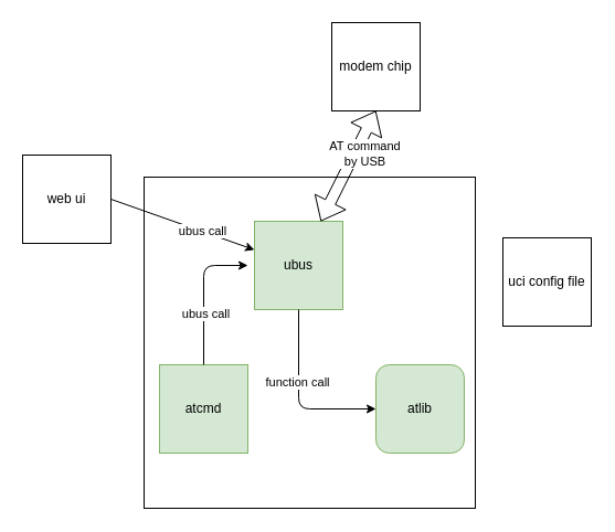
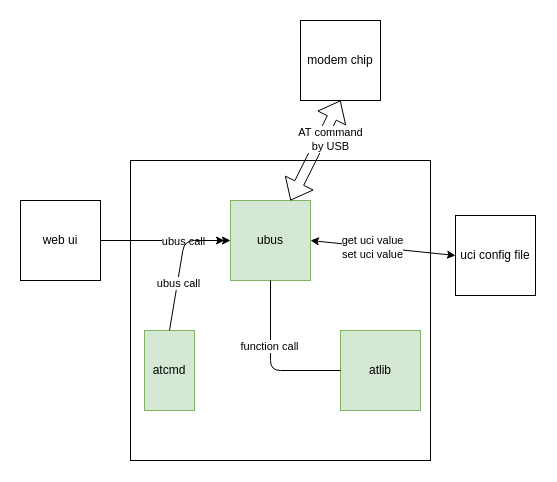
  <mxCell id="0" />
  <mxCell id="1" parent="0" />
  <mxCell id="2" value="" style="whiteSpace=wrap;html=1;aspect=fixed;" parent="1" vertex="1"><mxGeometry x="130" y="160" width="300" height="300" as="geometry" /></mxCell>
- <mxCell id="3" value="atcmd" style="whiteSpace=wrap;html=1;aspect=fixed;fillColor=#d5e8d4;strokeColor=#82b366;" parent="1" vertex="1"><mxGeometry x="144" y="330" width="80" height="80" as="geometry" /></mxCell>
+ <mxCell id="3" value="atcmd" style="whiteSpace=wrap;html=1;aspect=fixed;fillColor=#d5e8d4;strokeColor=#82b366;" parent="1" vertex="1"><mxGeometry x="144" y="330" width="50" height="80" as="geometry" /></mxCell>
  <mxCell id="4" value="ubus" style="whiteSpace=wrap;html=1;aspect=fixed;fillColor=#d5e8d4;strokeColor=#82b366;" parent="1" vertex="1"><mxGeometry x="230" y="200" width="80" height="80" as="geometry" /></mxCell>
- <mxCell id="5" value="atlib" style="whiteSpace=wrap;html=1;aspect=fixed;fillColor=#d5e8d4;strokeColor=#82b366;rounded=1;" parent="1" vertex="1"><mxGeometry x="340" y="330" width="80" height="80" as="geometry" /></mxCell>
- <mxCell id="6" value="web ui" style="whiteSpace=wrap;html=1;aspect=fixed;" parent="1" vertex="1"><mxGeometry x="20" y="140" width="80" height="80" as="geometry" /></mxCell>
+ <mxCell id="5" value="atlib" style="whiteSpace=wrap;html=1;aspect=fixed;fillColor=#d5e8d4;strokeColor=#82b366;" parent="1" vertex="1"><mxGeometry x="340" y="330" width="80" height="80" as="geometry" /></mxCell>
+ <mxCell id="6" value="web ui" style="whiteSpace=wrap;html=1;aspect=fixed;" parent="1" vertex="1"><mxGeometry x="20" y="200" width="80" height="80" as="geometry" /></mxCell>
  <mxCell id="7" value="uci config file" style="whiteSpace=wrap;html=1;aspect=fixed;" parent="1" vertex="1"><mxGeometry x="455" y="215" width="80" height="80" as="geometry" /></mxCell>
  <mxCell id="8" value="" style="endArrow=classic;html=1;exitX=1;exitY=0.5;exitDx=0;exitDy=0;" parent="1" source="6" target="4" edge="1"><mxGeometry width="50" height="50" relative="1" as="geometry"><mxPoint x="10" y="320" as="sourcePoint" /><mxPoint x="60" y="270" as="targetPoint" /></mxGeometry></mxCell>
  <mxCell id="9" value="ubus call" style="edgeLabel;html=1;align=center;verticalAlign=middle;resizable=0;points=[];" parent="8" vertex="1" connectable="0"><mxGeometry x="0.267" relative="1" as="geometry"><mxPoint as="offset" /></mxGeometry></mxCell>
  <mxCell id="10" value="" style="endArrow=classic;html=1;exitX=0.5;exitY=0;exitDx=0;exitDy=0;" parent="1" source="3" edge="1"><mxGeometry width="50" height="50" relative="1" as="geometry"><mxPoint x="230" y="410" as="sourcePoint" /><mxPoint x="224" y="240" as="targetPoint" /><Array as="points"><mxPoint x="184" y="240" /></Array></mxGeometry></mxCell>
  <mxCell id="11" value="ubus call" style="edgeLabel;html=1;align=center;verticalAlign=middle;resizable=0;points=[];" parent="10" vertex="1" connectable="0"><mxGeometry x="-0.276" y="-1" relative="1" as="geometry"><mxPoint as="offset" /></mxGeometry></mxCell>
- <mxCell id="14" value="" style="endArrow=classic;html=1;exitX=0.5;exitY=1;exitDx=0;exitDy=0;entryX=0;entryY=0.5;entryDx=0;entryDy=0;" parent="1" source="4" target="5" edge="1"><mxGeometry width="50" height="50" relative="1" as="geometry"><mxPoint x="550" y="610" as="sourcePoint" /><mxPoint x="600" y="560" as="targetPoint" /><Array as="points"><mxPoint x="270" y="370" /></Array></mxGeometry></mxCell>
+ <mxCell id="12" value="" style="endArrow=classic;startArrow=classic;html=1;entryX=0;entryY=0.5;entryDx=0;entryDy=0;exitX=1;exitY=0.5;exitDx=0;exitDy=0;" parent="1" source="4" target="7" edge="1"><mxGeometry width="50" height="50" relative="1" as="geometry"><mxPoint x="200" y="440" as="sourcePoint" /><mxPoint x="250" y="390" as="targetPoint" /></mxGeometry></mxCell>
+ <mxCell id="13" value="get uci value&lt;br&gt;set uci value" style="edgeLabel;html=1;align=center;verticalAlign=middle;resizable=0;points=[];" parent="12" vertex="1" connectable="0"><mxGeometry x="-0.144" relative="1" as="geometry"><mxPoint as="offset" /></mxGeometry></mxCell>
+ <mxCell id="14" value="" style="endArrow=none;html=1;exitX=0.5;exitY=1;exitDx=0;exitDy=0;entryX=0;entryY=0.5;entryDx=0;entryDy=0;" parent="1" source="4" target="5" edge="1"><mxGeometry width="50" height="50" relative="1" as="geometry"><mxPoint x="550" y="610" as="sourcePoint" /><mxPoint x="600" y="560" as="targetPoint" /><Array as="points"><mxPoint x="270" y="370" /></Array></mxGeometry></mxCell>
  <mxCell id="15" value="function call" style="edgeLabel;html=1;align=center;verticalAlign=middle;resizable=0;points=[];" parent="14" vertex="1" connectable="0"><mxGeometry x="-0.188" y="-2" relative="1" as="geometry"><mxPoint as="offset" /></mxGeometry></mxCell>
  <mxCell id="16" value="modem chip" style="whiteSpace=wrap;html=1;aspect=fixed;" parent="1" vertex="1"><mxGeometry x="300" y="20" width="80" height="80" as="geometry" /></mxCell>
  <mxCell id="17" value="" style="shape=flexArrow;endArrow=classic;startArrow=classic;html=1;entryX=0.5;entryY=1;entryDx=0;entryDy=0;" parent="1" source="4" target="16" edge="1"><mxGeometry width="50" height="50" relative="1" as="geometry"><mxPoint x="270" y="179.289" as="sourcePoint" /><mxPoint x="270" y="129.289" as="targetPoint" /></mxGeometry></mxCell>
  <mxCell id="18" value="AT command&lt;br&gt;by USB" style="edgeLabel;html=1;align=center;verticalAlign=middle;resizable=0;points=[];" parent="17" vertex="1" connectable="0"><mxGeometry x="0.612" y="-4" relative="1" as="geometry"><mxPoint x="-4" y="17" as="offset" /></mxGeometry></mxCell>
